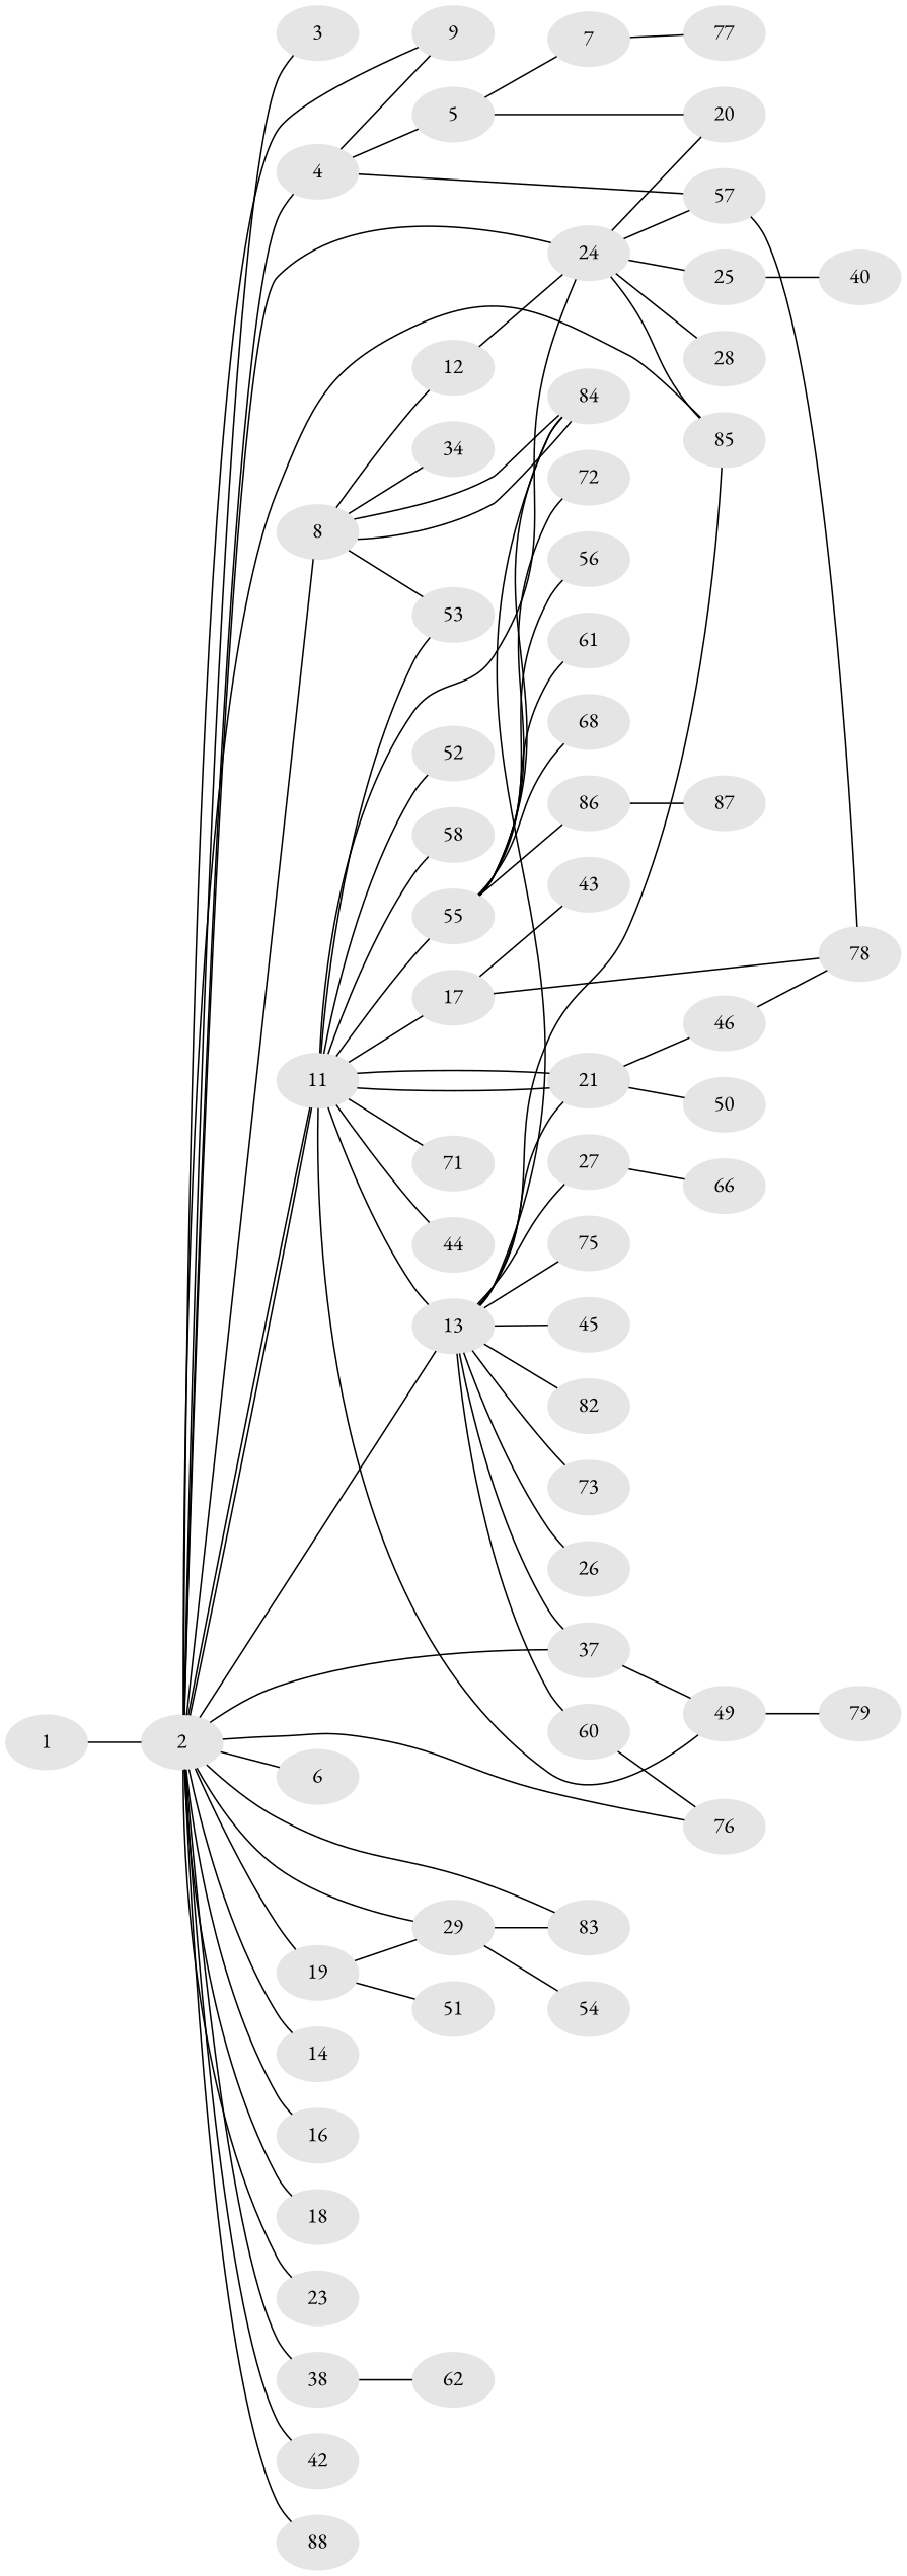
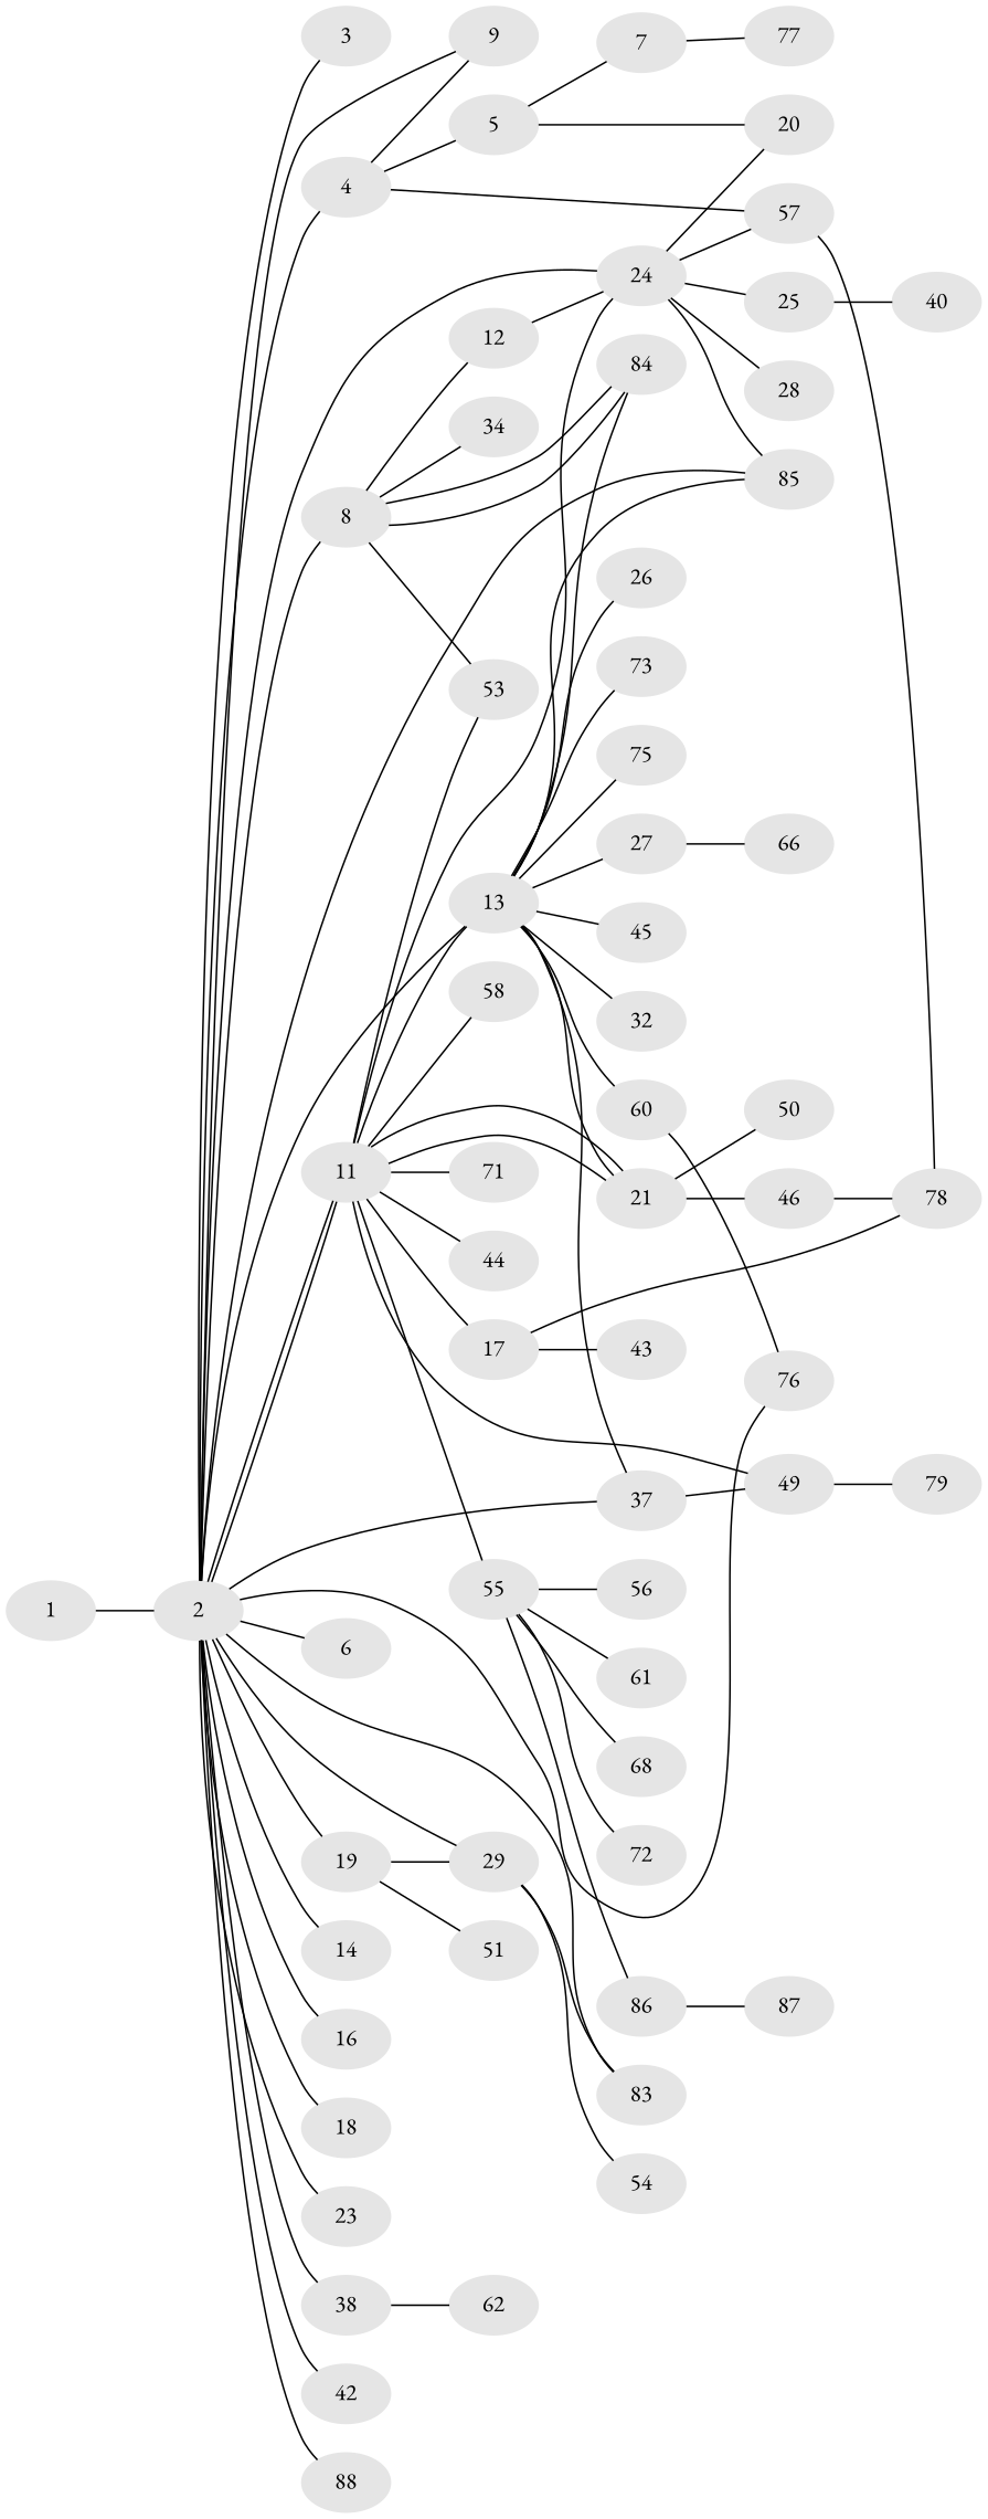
  graph {
    fontname="EB Garamond"
    rankdir=LR
    node [color=gray90 fontname="EB Garamond" style=filled]
    edge [fontname="EB Garamond"]
    1
    2
    3
    4
    6
    8 [super="+47"]
    9
    n8 [label=19]
    11 [super="+20+90"]
    13 [super="+60+34+65+22+15"]
    14
    16 [super="+35"]
    18 [super="+81"]
    23
    24 [super="+32+41"]
    29 [super="+48"]
    37 [super="+89"]
    38
    42
    76
    83
    85 [super="+91"]
    88
    5
    57
    12 [super="+70"]
    n27 [label=34]
    53 [super="+94+92"]
    84
    51
    17
    21 [super="+30"]
    44
    49
-   52
    55
    58
    71
    26
    27
    45
    n42 [label=60 super="+74"]
    73
    75
-   82
+   82 [label=32]
    n46 [label=20]
    25
    28
    54
    62
    7
    78
    77
    43
    46
    50
    79
    56
    61
    68
    72
    86
    66
    40
    87
    1 -- 2
    2 -- 3
    2 -- 4
    2 -- 6
    2 -- 8
    2 -- 9
    2 -- n8
    2 -- 11
    2 -- 11
    2 -- 13
    2 -- 14
    2 -- 16
    2 -- 18
    2 -- 23
    2 -- 24
    2 -- 29
    2 -- 37
    2 -- 38
    2 -- 42
    2 -- 76
    2 -- 83
    2 -- 85
    2 -- 88
    4 -- 9
    4 -- 5
    4 -- 57
    8 -- 12
    8 -- n27
    8 -- 53
    8 -- 84
    8 -- 84
    n8 -- 29
    n8 -- 51
    11 -- 13
    11 -- 24
    11 -- 53
    11 -- 17
    11 -- 21
    11 -- 21
    11 -- 44
    11 -- 49
-   11 -- 52
    11 -- 55
    11 -- 58
    11 -- 71
    13 -- 37
    13 -- 85
    13 -- 84
    13 -- 21
    13 -- 26
    13 -- 27
    13 -- 45
    13 -- n42
    13 -- 73
    13 -- 75
    13 -- 82
    24 -- 85
    24 -- 57
    24 -- n46
    24 -- 25
    24 -- 28
    29 -- 83
    29 -- 54
    37 -- 49
    38 -- 62
    5 -- n46
    5 -- 7
    57 -- 78
    12 -- 24
    17 -- 78
    17 -- 43
    21 -- 46
    21 -- 50
    49 -- 79
-   55 -- 84
    55 -- 56
    55 -- 61
    55 -- 68
    55 -- 72
    55 -- 86
    27 -- 66
    n42 -- 76
    25 -- 40
    7 -- 77
    46 -- 78
    86 -- 87
  }
